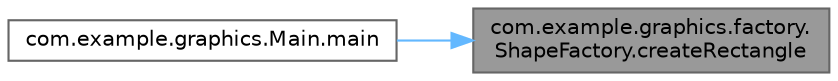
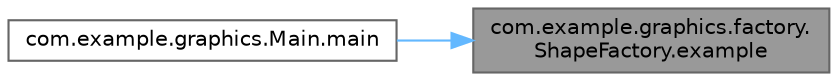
  digraph {
    rankdir=RL
    node [fontname=Helvetica fontsize=10 shape=box style=filled]
-   n1 [color=gray40 fillcolor=grey60 fontcolor=black height=0.2 label="com.example.graphics.factory.\lShapeFactory.createRectangle" width=0.4]
+   n1 [color=gray40 fillcolor=grey60 fontcolor=black height=0.2 label="com.example.graphics.factory.\lShapeFactory.example" width=0.4]
    n2 [color=grey40 fillcolor=white height=0.2 label="com.example.graphics.Main.main" width=0.4]
    n1 -> n2 [color=steelblue1 dir=back fontname=Helvetica fontsize=10 labelfontname=Helvetica labelfontsize=10 style=solid]
  }
